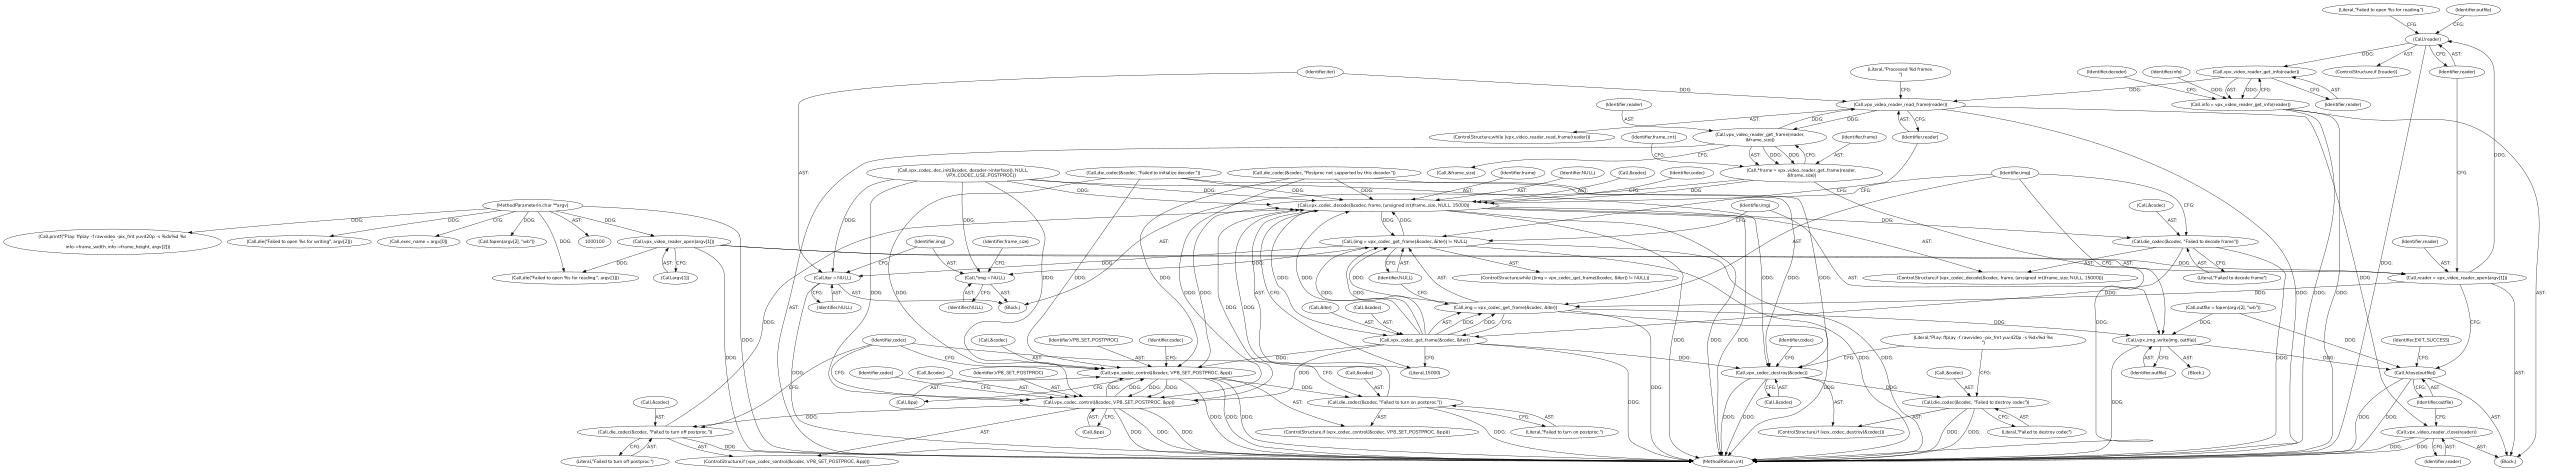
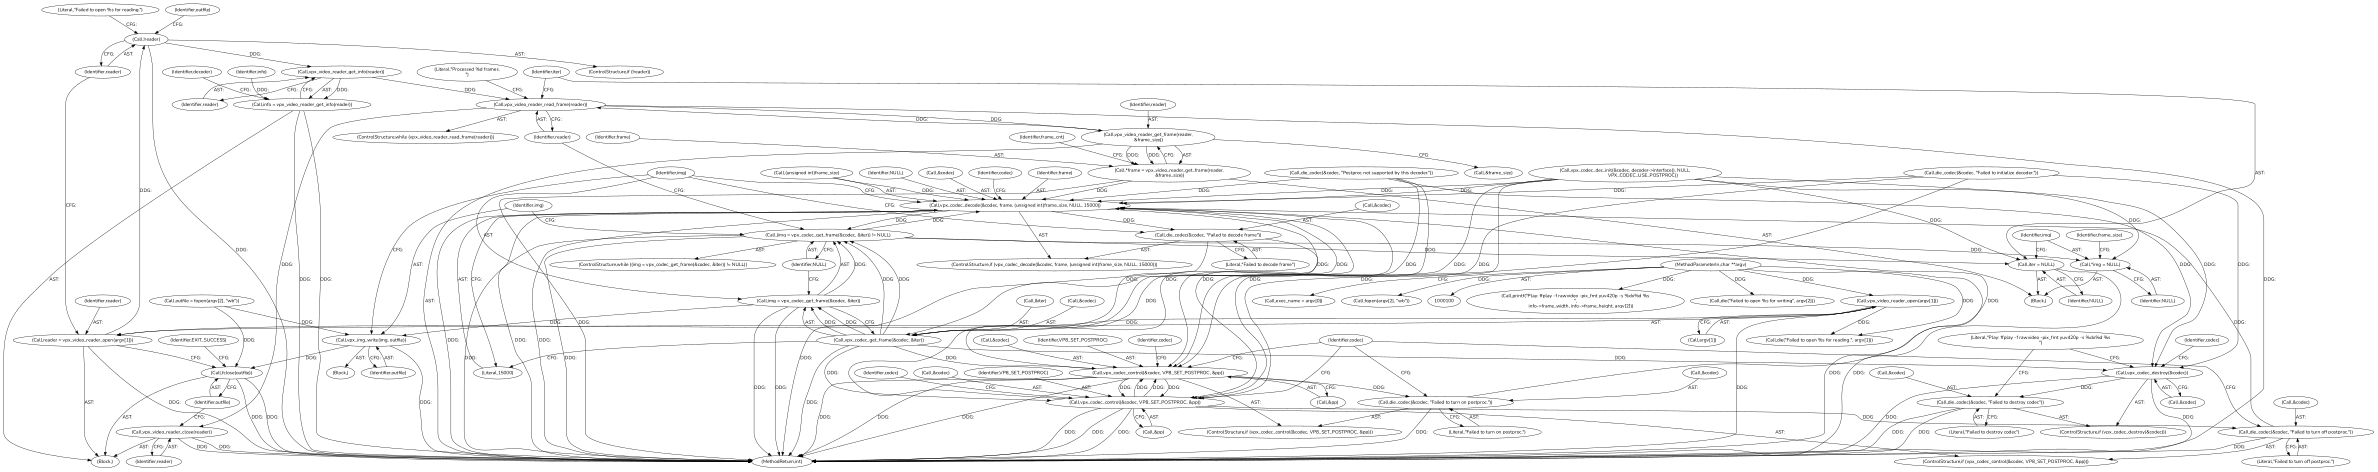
  digraph {
    fontname=Nunito
    node [fontname=Nunito]
    edge [fontname=Nunito]
    n1 [label="(Call,!reader)"]
    n2 [label="(Call,vpx_video_reader_get_info(reader))"]
    n3 [label="(ControlStructure,if (!reader))"]
    n4 [label="(MethodReturn,int)"]
    n5 [label="(Identifier,reader)"]
    n6 [label="(Call,info = vpx_video_reader_get_info(reader))"]
    n7 [label="(Call,vpx_video_reader_read_frame(reader))"]
    n8 [label="(Identifier,reader)"]
    n9 [label="(Call,reader = vpx_video_reader_open(argv[1]))"]
    n10 [label="(Block,)"]
    n11 [label="(Call,fclose(outfile))"]
    n12 [label="(Call,vpx_video_reader_open(argv[1]))"]
    n13 [label="(Call,argv[1])"]
    n14 [label="(Call,die(\"Failed to open %s for reading.\", argv[1]))"]
    n15 [label="(MethodParameterIn,char **argv)"]
    n16 [label="(Call,printf(\"Play: ffplay -f rawvideo -pix_fmt yuv420p -s %dx%d %s\n\",\n         info->frame_width, info->frame_height, argv[2]))"]
    n17 [label="(Call,die(\"Failed to open %s for writing\", argv[2]))"]
    n18 [label="(Call,exec_name = argv[0])"]
    n19 [label="(Call,fopen(argv[2], \"wb\"))"]
    1000100
    n21 [label="(Call,vpx_video_reader_get_frame(reader,\n &frame_size))"]
    n22 [label="(Call,vpx_video_reader_close(reader))"]
    n23 [label="(ControlStructure,while (vpx_video_reader_read_frame(reader)))"]
    n24 [label="(Identifier,reader)"]
    n25 [label="(Call,*frame = vpx_video_reader_get_frame(reader,\n &frame_size))"]
    n26 [label="(Call,&frame_size)"]
    n27 [label="(Identifier,reader)"]
    n28 [label="(Call,(img = vpx_codec_get_frame(&codec, &iter)) != NULL)"]
    n29 [label="(Call,vpx_codec_decode(&codec, frame, (unsigned int)frame_size, NULL, 15000))"]
    n30 [label="(Block,)"]
    n31 [label="(Call,die_codec(&codec, \"Failed to decode frame\"))"]
    n32 [label="(Call,vpx_codec_get_frame(&codec, &iter))"]
    n33 [label="(Literal,15000)"]
    n34 [label="(ControlStructure,if (vpx_codec_decode(&codec, frame, (unsigned int)frame_size, NULL, 15000)))"]
    n35 [label="(Literal,\"Failed to decode frame\")"]
    n36 [label="(Call,vpx_codec_control(&codec, VP8_SET_POSTPROC, &pp))"]
    n37 [label="(Call,vpx_codec_control(&codec, VP8_SET_POSTPROC, &pp))"]
    n38 [label="(Call,img = vpx_codec_get_frame(&codec, &iter))"]
    n39 [label="(Call,vpx_codec_destroy(&codec))"]
    n40 [label="(Call,iter = NULL)"]
    n41 [label="(Call,*img = NULL)"]
    n42 [label="(Identifier,NULL)"]
    n43 [label="(ControlStructure,while ((img = vpx_codec_get_frame(&codec, &iter)) != NULL))"]
    n44 [label="(Call,die_codec(&codec, \"Failed to turn off postproc.\"))"]
    n45 [label="(Call,&pp)"]
    n46 [label="(ControlStructure,if (vpx_codec_control(&codec, VP8_SET_POSTPROC, &pp)))"]
    n47 [label="(Call,die_codec(&codec, \"Failed to turn on postproc.\"))"]
    n48 [label="(ControlStructure,if (vpx_codec_control(&codec, VP8_SET_POSTPROC, &pp)))"]
    n49 [label="(Call,&pp)"]
    n50 [label="(Call,vpx_img_write(img, outfile))"]
    n51 [label="(Call,die_codec(&codec, \"Failed to destroy codec\"))"]
    n52 [label="(Call,&codec)"]
    n53 [label="(ControlStructure,if (vpx_codec_destroy(&codec)))"]
    n54 [label="(Call,&iter)"]
    n55 [label="(Literal,\"Failed to turn off postproc.\")"]
    n56 [label="(Literal,\"Failed to turn on postproc.\")"]
    n57 [label="(Identifier,NULL)"]
    n58 [label="(Identifier,NULL)"]
    n59 [label="(Block,)"]
    n60 [label="(Identifier,outfile)"]
    n61 [label="(Identifier,outfile)"]
    n62 [label="(Literal,\"Failed to destroy codec\")"]
    n63 [label="(Identifier,decoder)"]
    n64 [label="(Literal,\"Failed to open %s for reading.\")"]
    n65 [label="(Call,&codec)"]
    n66 [label="(Call,die_codec(&codec, \"Failed to initialize decoder.\"))"]
    n67 [label="(Identifier,frame_size)"]
    n68 [label="(Identifier,iter)"]
    n69 [label="(Identifier,frame)"]
    n70 [label="(Call,vpx_codec_dec_init(&codec, decoder->interface(), NULL,\n                            VPX_CODEC_USE_POSTPROC))"]
    n71 [label="(Identifier,codec)"]
    n72 [label="(Identifier,img)"]
    n73 [label="(Identifier,reader)"]
    n74 [label="(Identifier,NULL)"]
    n75 [label="(Identifier,img)"]
    n76 [label="(Call,&codec)"]
    n77 [label="(Call,&codec)"]
    n78 [label="(Call,&codec)"]
    n79 [label="(Call,&codec)"]
    n80 [label="(Call,outfile = fopen(argv[2], \"wb\"))"]
    n81 [label="(Identifier,codec)"]
    n82 [label="(Call,die_codec(&codec, \"Postproc not supported by this decoder.\"))"]
    n83 [label="(Identifier,VP8_SET_POSTPROC)"]
    n84 [label="(Call,&codec)"]
    n85 [label="(Identifier,info)"]
    n86 [label="(Call,&codec)"]
    n87 [label="(Call,&codec)"]
    n88 [label="(Identifier,reader)"]
    n89 [label="(Identifier,frame)"]
    n90 [label="(Identifier,frame_cnt)"]
    n91 [label="(Identifier,outfile)"]
    n92 [label="(Identifier,VP8_SET_POSTPROC)"]
    n93 [label="(Identifier,img)"]
    n94 [label="(Identifier,codec)"]
+   n95 [label="(Call,(unsigned int)frame_size)"]
    n96 [label="(Literal,\"Processed %d frames.\n\")"]
    n97 [label="(Identifier,codec)"]
    n98 [label="(Identifier,EXIT_SUCCESS)"]
    n99 [label="(Identifier,codec)"]
    n100 [label="(Literal,\"Play: ffplay -f rawvideo -pix_fmt yuv420p -s %dx%d %s\n\")"]
    n1 -> n2 [label="DDG: "]
    n1 -> n3 [label="AST: "]
    n1 -> n4 [label="DDG: "]
    n1 -> n5 [label="CFG: "]
    n2 -> n6 [label="AST: "]
    n2 -> n6 [label="DDG: "]
    n2 -> n7 [label="DDG: "]
    n2 -> n8 [label="CFG: "]
    n5 -> n1 [label="AST: "]
    n5 -> n9 [label="CFG: "]
    n6 -> n2 [label="CFG: "]
    n6 -> n4 [label="DDG: "]
    n6 -> n4 [label="DDG: "]
    n6 -> n10 [label="AST: "]
    n7 -> n4 [label="DDG: "]
    n7 -> n21 [label="DDG: "]
    n7 -> n22 [label="DDG: "]
    n7 -> n23 [label="AST: "]
    n7 -> n24 [label="CFG: "]
    n8 -> n2 [label="AST: "]
    n9 -> n1 [label="DDG: "]
-   n9 -> n38 [label="DDG: "]
+   n9 -> n4 [label="DDG: "]
    n9 -> n10 [label="AST: "]
    n9 -> n11 [label="CFG: "]
    n11 -> n4 [label="DDG: "]
    n11 -> n4 [label="DDG: "]
    n11 -> n10 [label="AST: "]
    n11 -> n61 [label="CFG: "]
    n12 -> n4 [label="DDG: "]
    n12 -> n9 [label="AST: "]
    n12 -> n9 [label="DDG: "]
    n12 -> n13 [label="CFG: "]
    n12 -> n14 [label="DDG: "]
    n13 -> n12 [label="AST: "]
    n15 -> n4 [label="DDG: "]
    n15 -> n12 [label="DDG: "]
    n15 -> n14 [label="DDG: "]
    n15 -> n16 [label="DDG: "]
    n15 -> n17 [label="DDG: "]
    n15 -> n18 [label="CFG: "]
    n15 -> n19 [label="DDG: "]
    n15 -> 1000100 [label="AST: "]
    n21 -> n4 [label="AST: "]
    n21 -> n7 [label="DDG: "]
    n21 -> n25 [label="AST: "]
    n21 -> n25 [label="DDG: "]
    n21 -> n25 [label="DDG: "]
    n21 -> n26 [label="CFG: "]
    n22 -> n4 [label="DDG: "]
    n22 -> n4 [label="DDG: "]
    n22 -> n10 [label="AST: "]
    n22 -> n27 [label="CFG: "]
    n24 -> n7 [label="AST: "]
    n24 -> n28 [label="CFG: "]
    n25 -> n4 [label="DDG: "]
    n25 -> n21 [label="CFG: "]
    n25 -> n29 [label="DDG: "]
    n25 -> n30 [label="AST: "]
    n27 -> n22 [label="AST: "]
    n28 -> n4 [label="DDG: "]
    n28 -> n4 [label="DDG: "]
    n28 -> n29 [label="DDG: "]
    n28 -> n40 [label="DDG: "]
    n28 -> n41 [label="DDG: "]
    n28 -> n42 [label="CFG: "]
    n28 -> n43 [label="AST: "]
    n29 -> n4 [label="DDG: "]
    n29 -> n4 [label="DDG: "]
    n29 -> n4 [label="DDG: "]
    n29 -> n28 [label="DDG: "]
    n29 -> n31 [label="DDG: "]
    n29 -> n32 [label="DDG: "]
    n29 -> n33 [label="CFG: "]
    n29 -> n34 [label="AST: "]
    n31 -> n4 [label="DDG: "]
    n31 -> n32 [label="DDG: "]
    n31 -> n34 [label="AST: "]
    n31 -> n35 [label="CFG: "]
    n32 -> n4 [label="DDG: "]
    n32 -> n28 [label="DDG: "]
    n32 -> n28 [label="DDG: "]
    n32 -> n29 [label="DDG: "]
    n32 -> n33 [label="CFG: "]
    n32 -> n36 [label="DDG: "]
    n32 -> n37 [label="DDG: "]
    n32 -> n38 [label="AST: "]
    n32 -> n38 [label="DDG: "]
    n32 -> n38 [label="DDG: "]
    n32 -> n39 [label="DDG: "]
    n33 -> n29 [label="AST: "]
    n35 -> n31 [label="AST: "]
    n36 -> n4 [label="DDG: "]
    n36 -> n4 [label="DDG: "]
    n36 -> n4 [label="DDG: "]
    n36 -> n29 [label="DDG: "]
    n36 -> n37 [label="DDG: "]
    n36 -> n37 [label="DDG: "]
    n36 -> n44 [label="DDG: "]
    n36 -> n45 [label="CFG: "]
    n36 -> n46 [label="AST: "]
    n37 -> n4 [label="DDG: "]
    n37 -> n4 [label="DDG: "]
    n37 -> n4 [label="DDG: "]
    n37 -> n29 [label="DDG: "]
    n37 -> n36 [label="DDG: "]
    n37 -> n36 [label="DDG: "]
    n37 -> n47 [label="DDG: "]
    n37 -> n48 [label="AST: "]
    n37 -> n49 [label="CFG: "]
    n38 -> n4 [label="DDG: "]
    n38 -> n4 [label="DDG: "]
    n38 -> n28 [label="AST: "]
    n38 -> n28 [label="DDG: "]
    n38 -> n32 [label="CFG: "]
    n38 -> n50 [label="DDG: "]
    n39 -> n4 [label="DDG: "]
    n39 -> n4 [label="DDG: "]
    n39 -> n51 [label="DDG: "]
    n39 -> n52 [label="CFG: "]
    n39 -> n53 [label="AST: "]
    n40 -> n4 [label="DDG: "]
    n40 -> n30 [label="AST: "]
    n40 -> n57 [label="CFG: "]
    n41 -> n30 [label="AST: "]
    n41 -> n58 [label="CFG: "]
    n42 -> n28 [label="AST: "]
    n42 -> n38 [label="CFG: "]
    n44 -> n4 [label="DDG: "]
    n44 -> n29 [label="DDG: "]
    n44 -> n46 [label="AST: "]
    n44 -> n55 [label="CFG: "]
    n45 -> n36 [label="AST: "]
    n47 -> n4 [label="DDG: "]
    n47 -> n29 [label="DDG: "]
    n47 -> n48 [label="AST: "]
    n47 -> n56 [label="CFG: "]
    n49 -> n37 [label="AST: "]
    n50 -> n4 [label="DDG: "]
    n50 -> n11 [label="DDG: "]
    n50 -> n59 [label="AST: "]
    n50 -> n60 [label="CFG: "]
    n51 -> n4 [label="DDG: "]
    n51 -> n4 [label="DDG: "]
    n51 -> n53 [label="AST: "]
    n51 -> n62 [label="CFG: "]
    n52 -> n39 [label="AST: "]
    n54 -> n32 [label="AST: "]
    n55 -> n44 [label="AST: "]
    n56 -> n47 [label="AST: "]
    n57 -> n40 [label="AST: "]
    n58 -> n41 [label="AST: "]
    n60 -> n50 [label="AST: "]
    n61 -> n11 [label="AST: "]
    n61 -> n22 [label="CFG: "]
    n62 -> n51 [label="AST: "]
    n63 -> n6 [label="CFG: "]
    n64 -> n1 [label="CFG: "]
    n65 -> n44 [label="AST: "]
    n66 -> n29 [label="DDG: "]
    n66 -> n36 [label="DDG: "]
    n66 -> n37 [label="DDG: "]
    n66 -> n39 [label="DDG: "]
    n67 -> n41 [label="CFG: "]
-   n68 -> n7 [label="DDG: "]
+   n68 -> n7 [label="CFG: "]
    n68 -> n40 [label="AST: "]
    n69 -> n25 [label="AST: "]
    n70 -> n29 [label="DDG: "]
    n70 -> n29 [label="DDG: "]
    n70 -> n36 [label="DDG: "]
    n70 -> n37 [label="DDG: "]
    n70 -> n39 [label="DDG: "]
    n70 -> n40 [label="DDG: "]
    n70 -> n41 [label="DDG: "]
    n71 -> n36 [label="CFG: "]
    n72 -> n28 [label="CFG: "]
    n72 -> n50 [label="AST: "]
    n73 -> n21 [label="AST: "]
    n74 -> n29 [label="AST: "]
    n75 -> n29 [label="CFG: "]
    n75 -> n31 [label="CFG: "]
    n75 -> n38 [label="AST: "]
    n75 -> n50 [label="CFG: "]
    n76 -> n29 [label="AST: "]
    n77 -> n31 [label="AST: "]
    n78 -> n47 [label="AST: "]
    n79 -> n36 [label="AST: "]
    n80 -> n11 [label="DDG: "]
    n80 -> n50 [label="DDG: "]
    n81 -> n29 [label="CFG: "]
    n82 -> n29 [label="DDG: "]
    n82 -> n36 [label="DDG: "]
    n82 -> n37 [label="DDG: "]
    n82 -> n39 [label="DDG: "]
    n83 -> n36 [label="AST: "]
    n84 -> n32 [label="AST: "]
    n85 -> n6 [label="DDG: "]
    n86 -> n51 [label="AST: "]
    n87 -> n37 [label="AST: "]
    n88 -> n9 [label="AST: "]
    n89 -> n29 [label="AST: "]
    n90 -> n25 [label="CFG: "]
    n91 -> n1 [label="CFG: "]
    n92 -> n37 [label="AST: "]
    n93 -> n40 [label="CFG: "]
    n93 -> n41 [label="AST: "]
    n94 -> n39 [label="CFG: "]
+   n95 -> n29 [label="AST: "]
+   n95 -> n29 [label="DDG: "]
    n96 -> n7 [label="CFG: "]
    n97 -> n37 [label="CFG: "]
    n98 -> n11 [label="CFG: "]
    n99 -> n36 [label="CFG: "]
    n99 -> n37 [label="CFG: "]
    n99 -> n44 [label="CFG: "]
    n99 -> n47 [label="CFG: "]
    n100 -> n39 [label="CFG: "]
    n100 -> n51 [label="CFG: "]
  }
